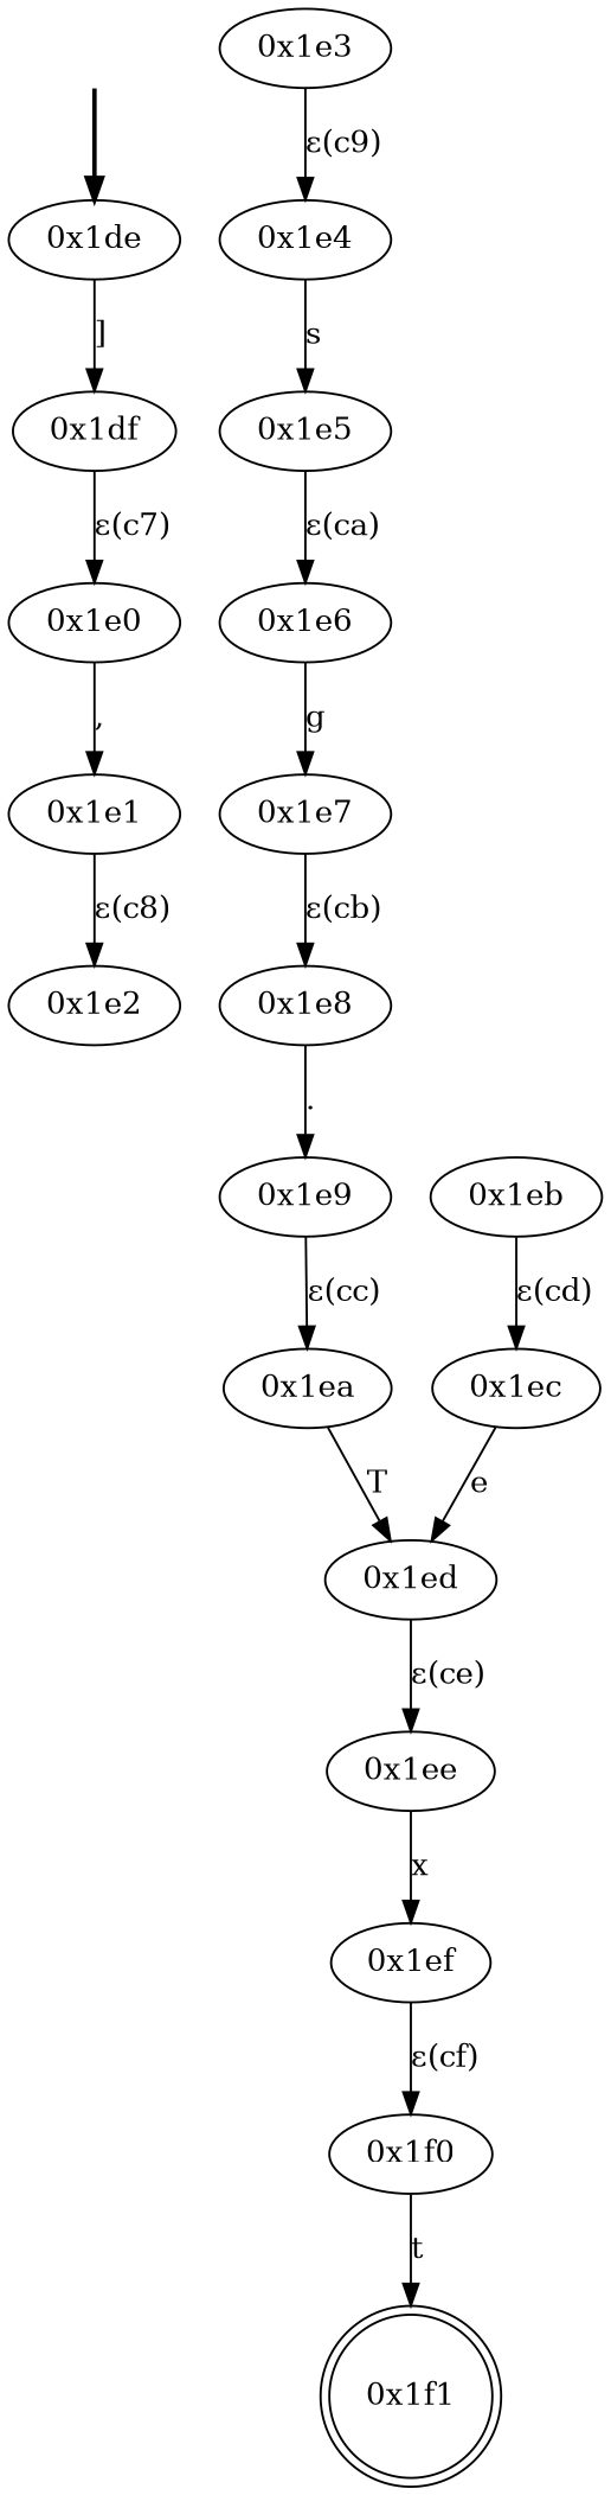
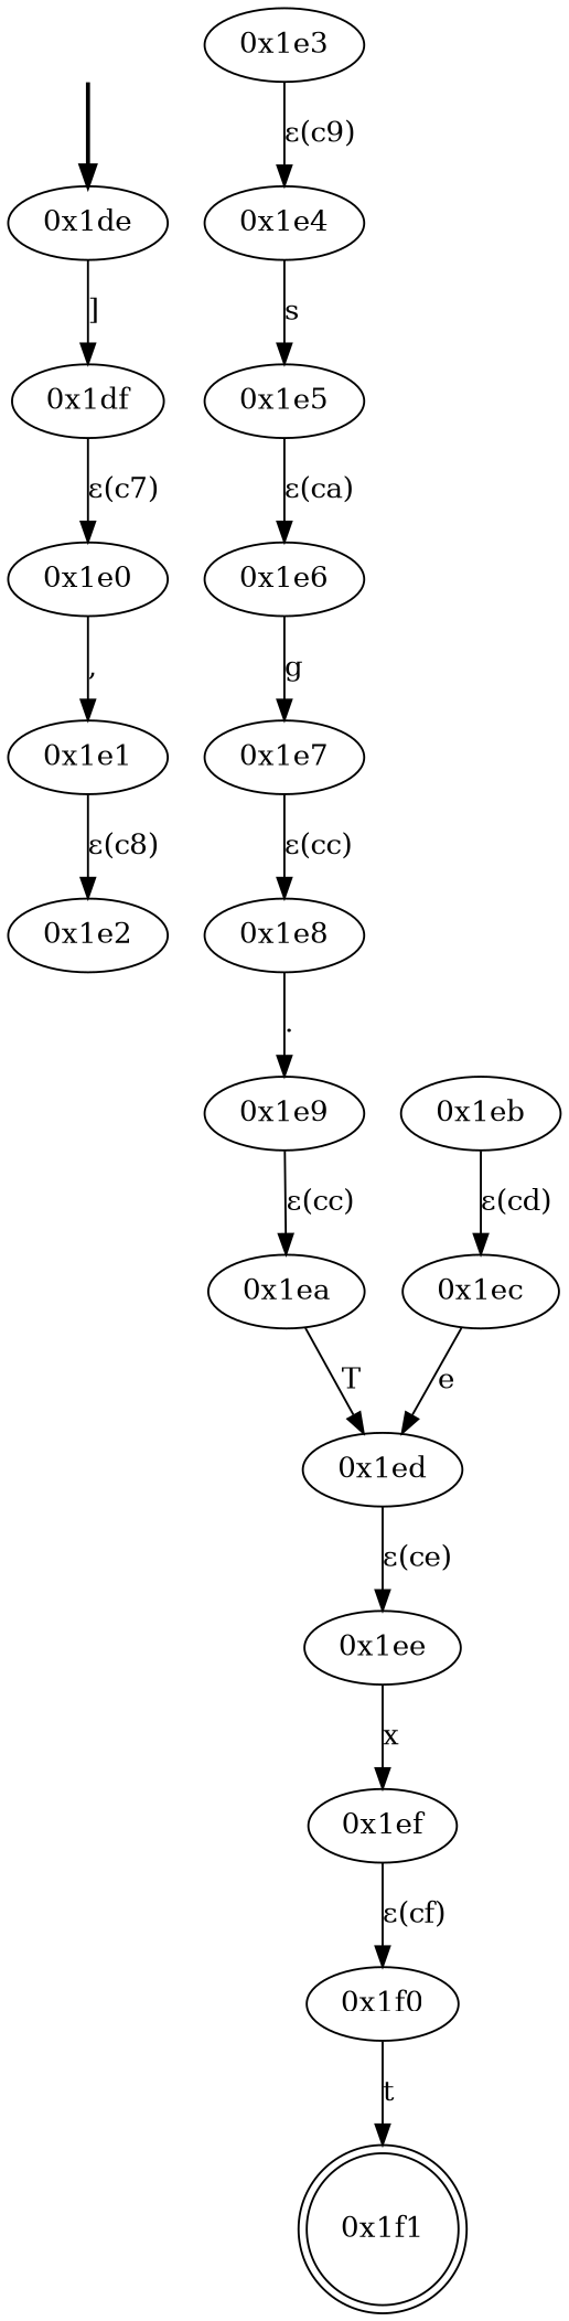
  digraph {
    fake [style=invisible]
    "0x1de" [root=true]
    "0x1df"
    "0x1e0"
    "0x1e1"
    "0x1e2"
    "0x1e3"
    "0x1e4"
    "0x1e5"
    "0x1e6"
    "0x1e7"
    "0x1e8"
    "0x1e9"
    "0x1ea"
    "0x1ed"
    "0x1eb"
    "0x1ec"
    "0x1ee"
    "0x1ef"
    "0x1f0"
    "0x1f1" [shape=doublecircle]
    fake -> "0x1de" [style=bold]
    "0x1de" -> "0x1df" [label="]"]
    "0x1df" -> "0x1e0" [label="ε(c7)"]
    "0x1e0" -> "0x1e1" [label=","]
    "0x1e1" -> "0x1e2" [label="ε(c8)"]
    "0x1e3" -> "0x1e4" [label="ε(c9)"]
    "0x1e4" -> "0x1e5" [label=s]
    "0x1e5" -> "0x1e6" [label="ε(ca)"]
    "0x1e6" -> "0x1e7" [label=g]
-   "0x1e7" -> "0x1e8" [label="ε(cb)"]
+   "0x1e7" -> "0x1e8" [label="ε(cc)"]
    "0x1e8" -> "0x1e9" [label="."]
    "0x1e9" -> "0x1ea" [label="ε(cc)"]
    "0x1ea" -> "0x1ed" [label=T]
    "0x1ed" -> "0x1ee" [label="ε(ce)"]
    "0x1eb" -> "0x1ec" [label="ε(cd)"]
    "0x1ec" -> "0x1ed" [label=e]
    "0x1ee" -> "0x1ef" [label=x]
    "0x1ef" -> "0x1f0" [label="ε(cf)"]
    "0x1f0" -> "0x1f1" [label=t]
  }
